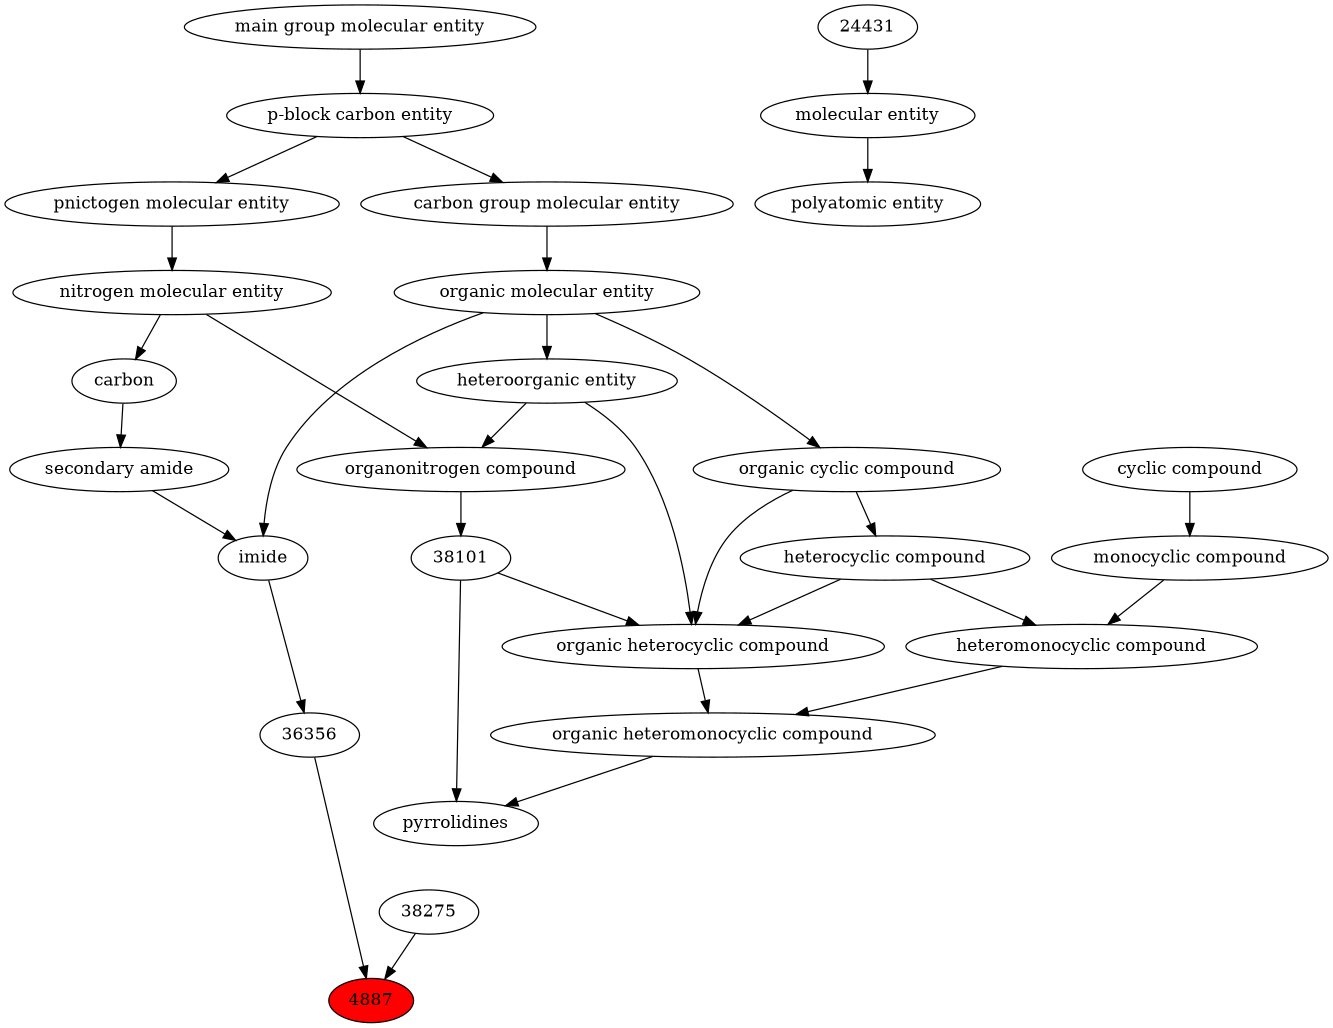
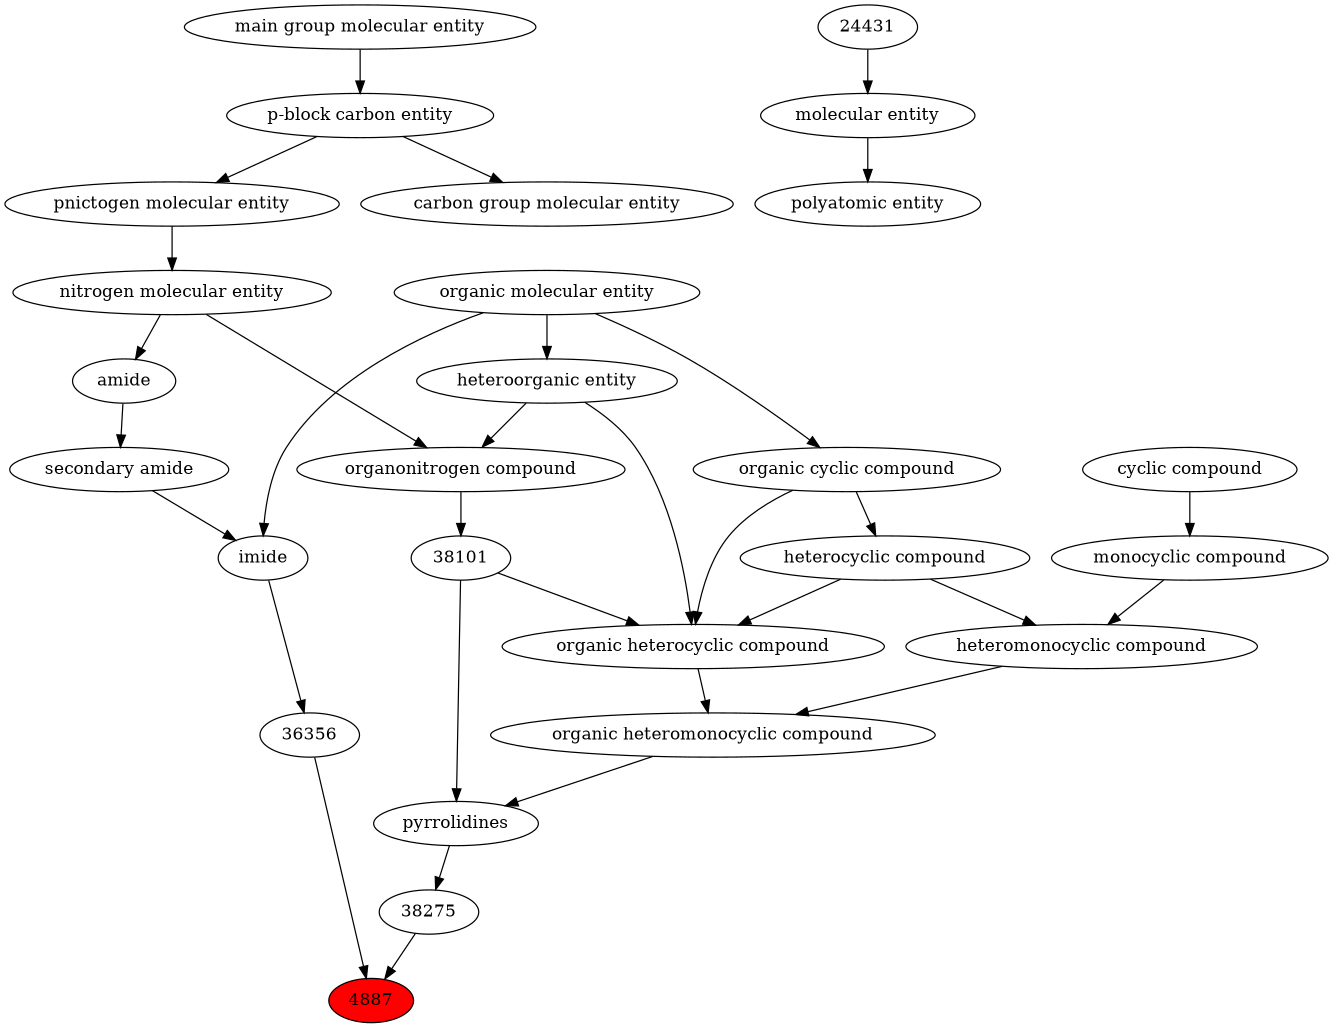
  digraph {
    n1 [fillcolor=red label=4887 style=filled]
    n2 [label=38275]
    n3 [label=36356]
    n4 [label=pyrrolidines]
    n5 [label=imide]
    n6 [label=38101]
    n7 [label="organic heterocyclic compound"]
    n8 [label="organic heteromonocyclic compound"]
    n9 [label="secondary amide"]
    n10 [label="organic molecular entity"]
    n11 [label="heteroorganic entity"]
    n12 [label="organic cyclic compound"]
    n13 [label="organonitrogen compound"]
    n14 [label="heterocyclic compound"]
    n15 [label="heteromonocyclic compound"]
-   n16 [label=carbon]
+   n16 [label=amide]
    n17 [label="carbon group molecular entity"]
    n18 [label="nitrogen molecular entity"]
    n19 [label="monocyclic compound"]
    n20 [label="p-block carbon entity"]
    n21 [label="pnictogen molecular entity"]
    n22 [label="cyclic compound"]
    n23 [label="main group molecular entity"]
    n24 [label="polyatomic entity"]
    n25 [label="molecular entity"]
    n26 [label=24431]
    n2 -> n1
    n3 -> n1
+   n4 -> n2
    n5 -> n3
    n6 -> n4
    n6 -> n7
    n7 -> n8
    n8 -> n4
    n9 -> n5
    n10 -> n5
    n10 -> n11
    n10 -> n12
    n11 -> n7
    n11 -> n13
    n12 -> n7
    n12 -> n14
    n13 -> n6
    n14 -> n7
    n14 -> n15
    n15 -> n8
    n16 -> n9
-   n17 -> n10
    n18 -> n13
    n18 -> n16
    n19 -> n15
    n20 -> n17
    n20 -> n21
    n21 -> n18
    n22 -> n19
    n23 -> n20
    n25 -> n24
    n26 -> n25
  }
